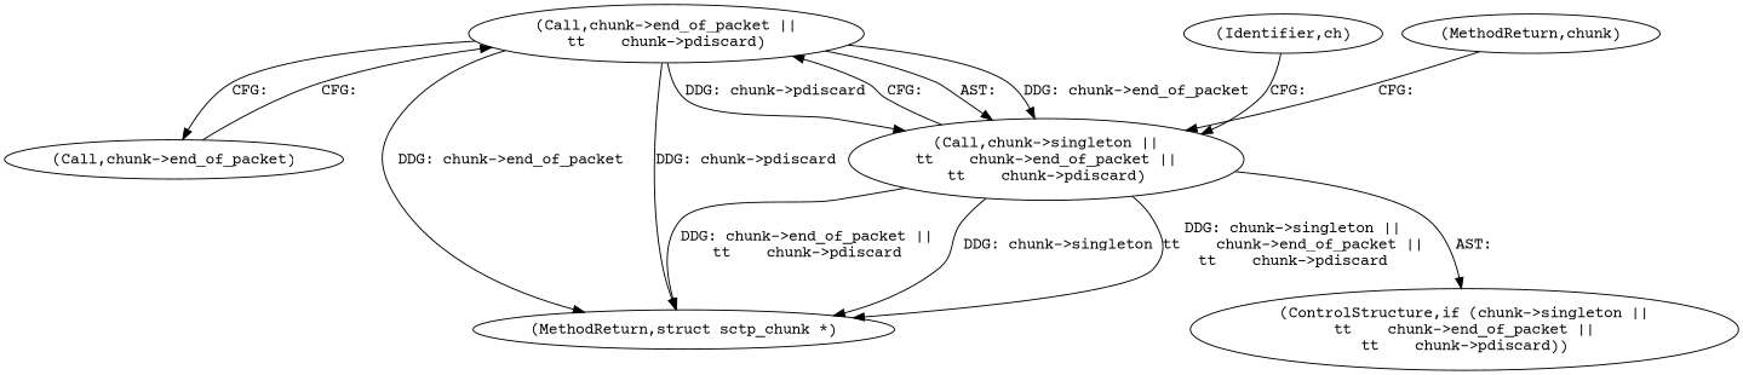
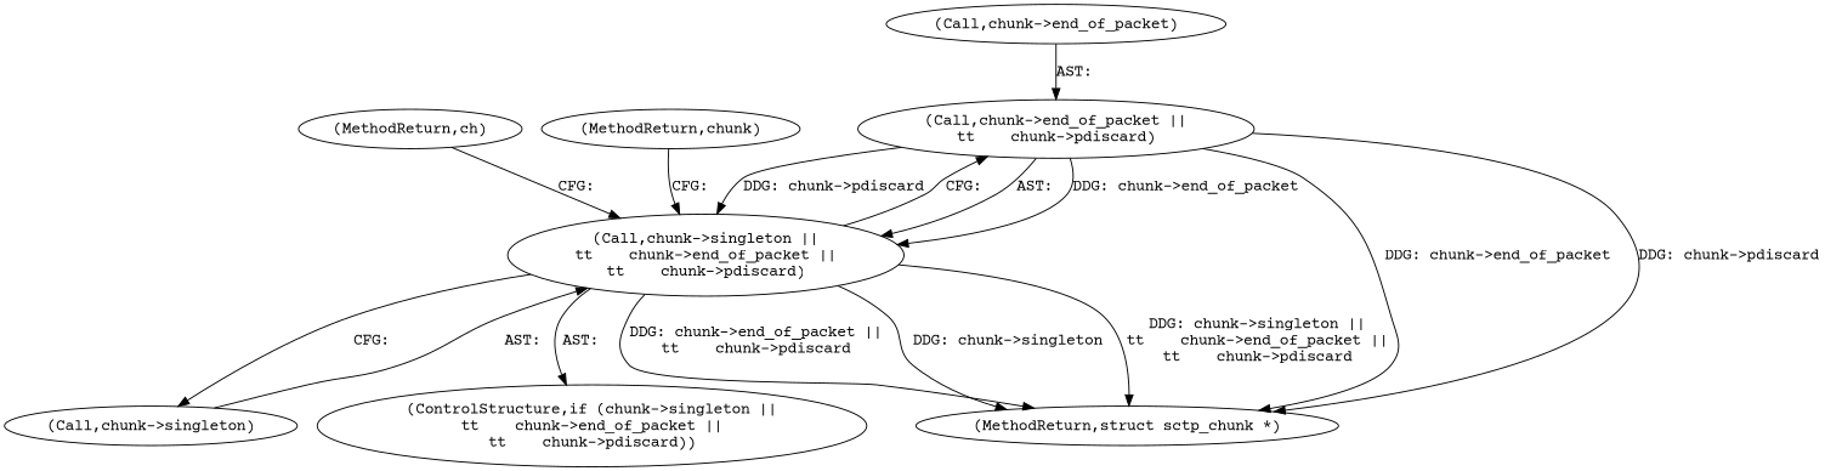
  digraph {
    fontname="Courier Prime"
    node [fontname="Courier Prime"]
    edge [fontname="Courier Prime"]
    n1 [label="(Call,chunk->end_of_packet ||\n\t\t    chunk->pdiscard)"]
    n2 [label="(Call,chunk->singleton ||\n\t\t    chunk->end_of_packet ||\n\t\t    chunk->pdiscard)"]
    n3 [label="(Call,chunk->end_of_packet)"]
    n4 [label="(MethodReturn,struct sctp_chunk *)"]
+   n5 [label="(Call,chunk->singleton)"]
    n6 [label="(ControlStructure,if (chunk->singleton ||\n\t\t    chunk->end_of_packet ||\n\t\t    chunk->pdiscard))"]
-   n7 [label="(Identifier,ch)"]
+   n7 [label="(MethodReturn,ch)"]
    n8 [label="(MethodReturn,chunk)"]
    n1 -> n2 [label="AST: "]
    n1 -> n2 [label="DDG: chunk->end_of_packet"]
    n1 -> n2 [label="DDG: chunk->pdiscard"]
-   n1 -> n3 [label="CFG: "]
    n1 -> n4 [label="DDG: chunk->end_of_packet"]
    n1 -> n4 [label="DDG: chunk->pdiscard"]
    n2 -> n1 [label="CFG: "]
    n2 -> n4 [label="DDG: chunk->singleton"]
    n2 -> n4 [label="DDG: chunk->singleton ||\n\t\t    chunk->end_of_packet ||\n\t\t    chunk->pdiscard"]
    n2 -> n4 [label="DDG: chunk->end_of_packet ||\n\t\t    chunk->pdiscard"]
+   n2 -> n5 [label="CFG: "]
    n2 -> n6 [label="AST: "]
-   n3 -> n1 [label="CFG: "]
+   n3 -> n1 [label="AST: "]
+   n5 -> n2 [label="AST: "]
    n7 -> n2 [label="CFG: "]
    n8 -> n2 [label="CFG: "]
  }
